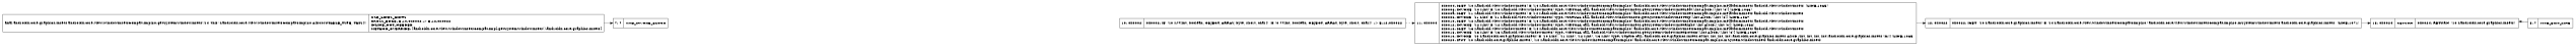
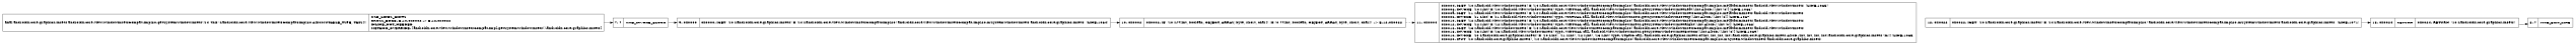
  digraph {
    rankdir=LR
    node [shape=record]
    n1 [label="{7\:\ ?|MTH_INVOKE_BLOCK\l}"]
+   n2 [label="{9\:\ 0x0000|0x0000: IGET  (r0 I:androidx.core.graphics.Insets) = (r4 I:androidx.core.view.WindowInsetsCompat$Impl20) androidx.core.view.WindowInsetsCompat.Impl20.mSystemWindowInsets androidx.core.graphics.Insets  (LINE:1064)\l}"]
    n3 [label="{10\:\ 0x0002|0x0002: IF  (r0 I:??[int, boolean, OBJECT, ARRAY, byte, short, char]) != (0 ??[int, boolean, OBJECT, ARRAY, byte, short, char])  \-\> B:12:0x0022 \l}"]
    n4 [label="{11\:\ 0x0004|0x0004: IGET  (r0 I:android.view.WindowInsets) = (r4 I:androidx.core.view.WindowInsetsCompat$Impl20) androidx.core.view.WindowInsetsCompat.Impl20.mPlatformInsets android.view.WindowInsets  (LINE:1065)\l0x0006: INVOKE  (r0 I:int) = (r0 I:android.view.WindowInsets) type: VIRTUAL call: android.view.WindowInsets.getSystemWindowInsetLeft():int A[MD:():int (c)] (LINE:1066)\l0x000a: IGET  (r1 I:android.view.WindowInsets) = (r4 I:androidx.core.view.WindowInsetsCompat$Impl20) androidx.core.view.WindowInsetsCompat.Impl20.mPlatformInsets android.view.WindowInsets \l0x000c: INVOKE  (r1 I:int) = (r1 I:android.view.WindowInsets) type: VIRTUAL call: android.view.WindowInsets.getSystemWindowInsetTop():int A[MD:():int (c)] (LINE:1067)\l0x0010: IGET  (r2 I:android.view.WindowInsets) = (r4 I:androidx.core.view.WindowInsetsCompat$Impl20) androidx.core.view.WindowInsetsCompat.Impl20.mPlatformInsets android.view.WindowInsets \l0x0012: INVOKE  (r2 I:int) = (r2 I:android.view.WindowInsets) type: VIRTUAL call: android.view.WindowInsets.getSystemWindowInsetRight():int A[MD:():int (c)] (LINE:1068)\l0x0016: IGET  (r3 I:android.view.WindowInsets) = (r4 I:androidx.core.view.WindowInsetsCompat$Impl20) androidx.core.view.WindowInsetsCompat.Impl20.mPlatformInsets android.view.WindowInsets \l0x0018: INVOKE  (r3 I:int) = (r3 I:android.view.WindowInsets) type: VIRTUAL call: android.view.WindowInsets.getSystemWindowInsetBottom():int A[MD:():int (c)] (LINE:1069)\l0x001c: INVOKE  (r0 I:androidx.core.graphics.Insets) = (r0 I:int), (r1 I:int), (r2 I:int), (r3 I:int) type: STATIC call: androidx.core.graphics.Insets.of(int, int, int, int):androidx.core.graphics.Insets A[MD:(int, int, int, int):androidx.core.graphics.Insets (m)] (LINE:1065)\l0x0020: IPUT  (r0 I:androidx.core.graphics.Insets), (r4 I:androidx.core.view.WindowInsetsCompat$Impl20) androidx.core.view.WindowInsetsCompat.Impl20.mSystemWindowInsets androidx.core.graphics.Insets \l}"]
    n5 [label="{12\:\ 0x0022|0x0022: IGET  (r0 I:androidx.core.graphics.Insets) = (r4 I:androidx.core.view.WindowInsetsCompat$Impl20) androidx.core.view.WindowInsetsCompat.Impl20.mSystemWindowInsets androidx.core.graphics.Insets  (LINE:1071)\l}"]
    n6 [label="{13\:\ 0x0024|RETURN\l|0x0024: RETURN  (r0 I:androidx.core.graphics.Insets) \l}"]
    n7 [label="{8\:\ ?|MTH_EXIT_LINE\l}"]
    n8 [label="{final androidx.core.graphics.Insets androidx.core.view.WindowInsetsCompat.Impl20.getSystemWindowInsets((r4 'this' I:androidx.core.view.WindowInsetsCompat$Impl20 A[IMMUTABLE_TYPE, THIS]))  | USE_LINES_HINTS\lCROSS_EDGE: B:10:0x0002 \-\> B:12:0x0022\lINLINE_NOT_NEEDED\lMETHOD_OVERRIDE: [androidx.core.view.WindowInsetsCompat.Impl.getSystemWindowInsets():androidx.core.graphics.Insets]\l}"]
+   n1 -> n2
+   n2 -> n3
    n3 -> n4 [style=dashed]
-   n4 -> n5
    n5 -> n6
-   n7 -> n6
+   n6 -> n7
    n8 -> n1
  }
